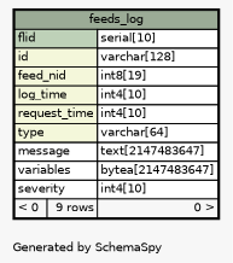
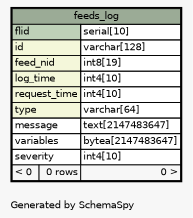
  digraph {
    bgcolor="#f7f7f7"
    fontname=Helvetica
    fontsize=11
    label="\nGenerated by SchemaSpy"
    labeljust=l
    nodesep=0.18
    rankdir=RL
    ranksep=0.46
-   n1 [fontname=Helvetica fontsize=11 label=<     <TABLE BORDER="2" CELLBORDER="1" CELLSPACING="0" BGCOLOR="#ffffff">       <TR><TD COLSPAN="3" BGCOLOR="#9bab96" ALIGN="CENTER">feeds_log</TD></TR>       <TR><TD PORT="flid" COLSPAN="2" BGCOLOR="#bed1b8" ALIGN="LEFT">flid</TD><TD PORT="flid.type" ALIGN="LEFT">serial[10]</TD></TR>       <TR><TD PORT="id" COLSPAN="2" BGCOLOR="#f4f7da" ALIGN="LEFT">id</TD><TD PORT="id.type" ALIGN="LEFT">varchar[128]</TD></TR>       <TR><TD PORT="feed_nid" COLSPAN="2" BGCOLOR="#f4f7da" ALIGN="LEFT">feed_nid</TD><TD PORT="feed_nid.type" ALIGN="LEFT">int8[19]</TD></TR>       <TR><TD PORT="log_time" COLSPAN="2" BGCOLOR="#f4f7da" ALIGN="LEFT">log_time</TD><TD PORT="log_time.type" ALIGN="LEFT">int4[10]</TD></TR>       <TR><TD PORT="request_time" COLSPAN="2" BGCOLOR="#f4f7da" ALIGN="LEFT">request_time</TD><TD PORT="request_time.type" ALIGN="LEFT">int4[10]</TD></TR>       <TR><TD PORT="type" COLSPAN="2" BGCOLOR="#f4f7da" ALIGN="LEFT">type</TD><TD PORT="type.type" ALIGN="LEFT">varchar[64]</TD></TR>       <TR><TD PORT="message" COLSPAN="2" ALIGN="LEFT">message</TD><TD PORT="message.type" ALIGN="LEFT">text[2147483647]</TD></TR>       <TR><TD PORT="variables" COLSPAN="2" ALIGN="LEFT">variables</TD><TD PORT="variables.type" ALIGN="LEFT">bytea[2147483647]</TD></TR>       <TR><TD PORT="severity" COLSPAN="2" ALIGN="LEFT">severity</TD><TD PORT="severity.type" ALIGN="LEFT">int4[10]</TD></TR>       <TR><TD ALIGN="LEFT" BGCOLOR="#f7f7f7">&lt; 0</TD><TD ALIGN="RIGHT" BGCOLOR="#f7f7f7">9 rows</TD><TD ALIGN="RIGHT" BGCOLOR="#f7f7f7">0 &gt;</TD></TR>     </TABLE>> shape=plaintext]
+   n1 [fontname=Helvetica fontsize=11 label=<     <TABLE BORDER="2" CELLBORDER="1" CELLSPACING="0" BGCOLOR="#ffffff">       <TR><TD COLSPAN="3" BGCOLOR="#9bab96" ALIGN="CENTER">feeds_log</TD></TR>       <TR><TD PORT="flid" COLSPAN="2" BGCOLOR="#bed1b8" ALIGN="LEFT">flid</TD><TD PORT="flid.type" ALIGN="LEFT">serial[10]</TD></TR>       <TR><TD PORT="id" COLSPAN="2" BGCOLOR="#f4f7da" ALIGN="LEFT">id</TD><TD PORT="id.type" ALIGN="LEFT">varchar[128]</TD></TR>       <TR><TD PORT="feed_nid" COLSPAN="2" BGCOLOR="#f4f7da" ALIGN="LEFT">feed_nid</TD><TD PORT="feed_nid.type" ALIGN="LEFT">int8[19]</TD></TR>       <TR><TD PORT="log_time" COLSPAN="2" BGCOLOR="#f4f7da" ALIGN="LEFT">log_time</TD><TD PORT="log_time.type" ALIGN="LEFT">int4[10]</TD></TR>       <TR><TD PORT="request_time" COLSPAN="2" BGCOLOR="#f4f7da" ALIGN="LEFT">request_time</TD><TD PORT="request_time.type" ALIGN="LEFT">int4[10]</TD></TR>       <TR><TD PORT="type" COLSPAN="2" BGCOLOR="#f4f7da" ALIGN="LEFT">type</TD><TD PORT="type.type" ALIGN="LEFT">varchar[64]</TD></TR>       <TR><TD PORT="message" COLSPAN="2" ALIGN="LEFT">message</TD><TD PORT="message.type" ALIGN="LEFT">text[2147483647]</TD></TR>       <TR><TD PORT="variables" COLSPAN="2" ALIGN="LEFT">variables</TD><TD PORT="variables.type" ALIGN="LEFT">bytea[2147483647]</TD></TR>       <TR><TD PORT="severity" COLSPAN="2" ALIGN="LEFT">severity</TD><TD PORT="severity.type" ALIGN="LEFT">int4[10]</TD></TR>       <TR><TD ALIGN="LEFT" BGCOLOR="#f7f7f7">&lt; 0</TD><TD ALIGN="RIGHT" BGCOLOR="#f7f7f7">0 rows</TD><TD ALIGN="RIGHT" BGCOLOR="#f7f7f7">0 &gt;</TD></TR>     </TABLE>> shape=plaintext]
  }
